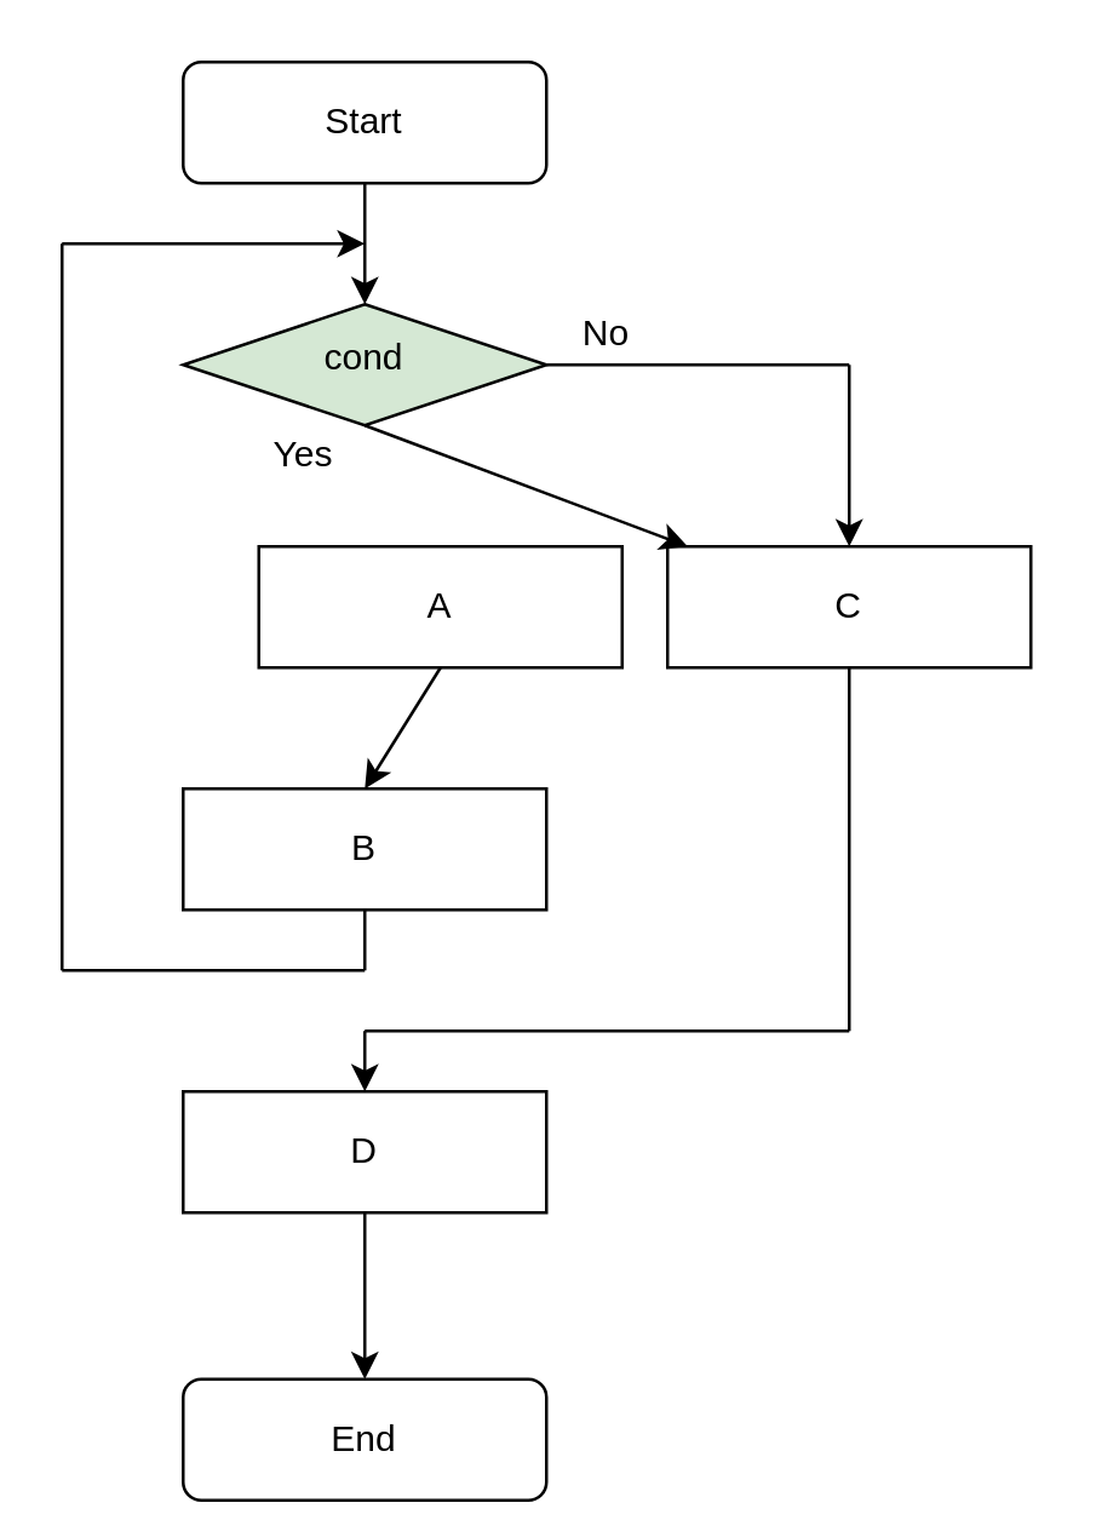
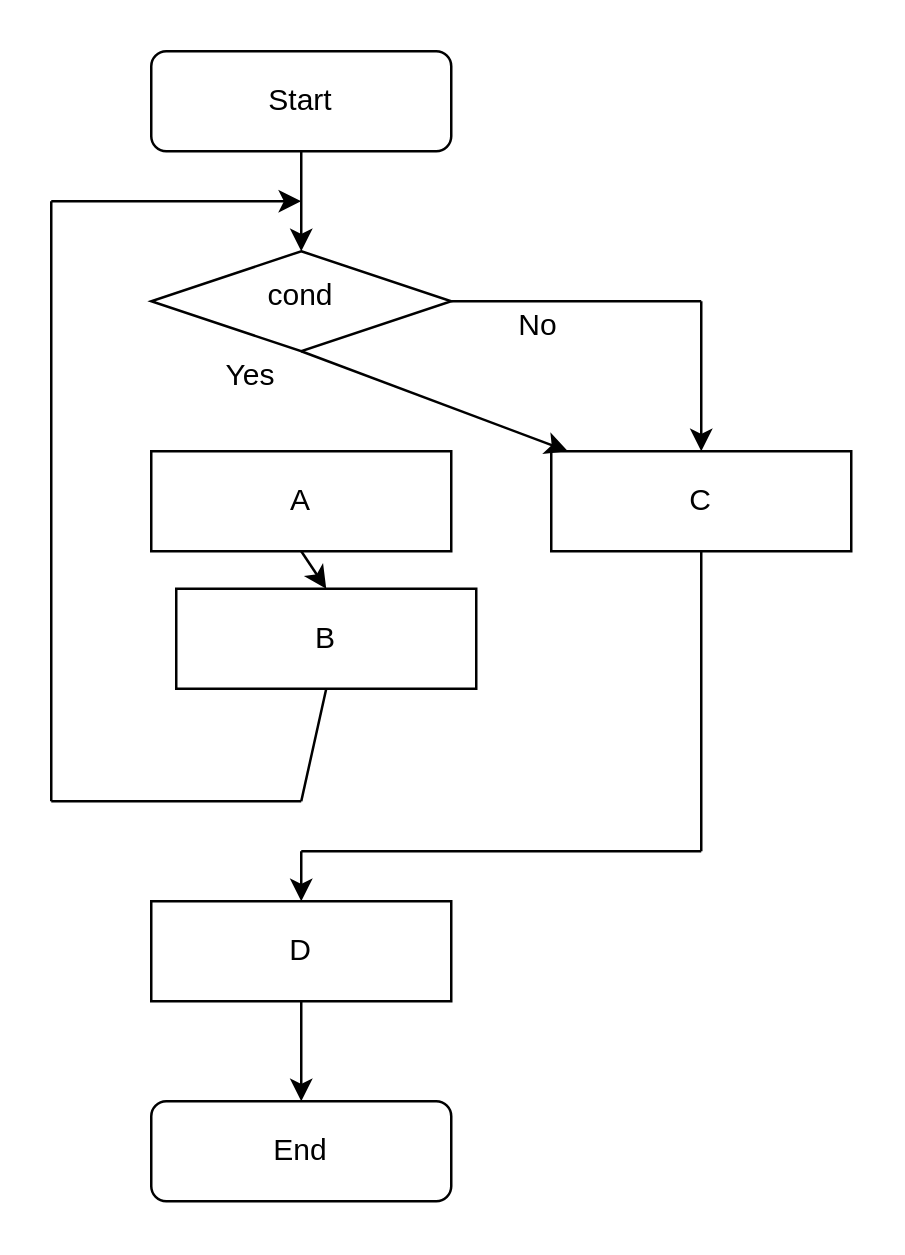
  <mxCell id="0" />
  <mxCell id="1" parent="0" />
- <mxCell id="2" value="cond" style="rhombus;whiteSpace=wrap;html=1;shadow=0;fontFamily=Helvetica;fontSize=12;align=center;strokeWidth=1;spacing=6;spacingTop=-4;fillColor=#d5e8d4;" parent="1" vertex="1"><mxGeometry x="60" y="100" width="120" height="40" as="geometry" /></mxCell>
- <mxCell id="3" value="A" style="rounded=0;whiteSpace=wrap;html=1;" parent="1" vertex="1"><mxGeometry x="85" y="180" width="120" height="40" as="geometry" /></mxCell>
- <mxCell id="4" value="B" style="rounded=0;whiteSpace=wrap;html=1;" parent="1" vertex="1"><mxGeometry x="60" y="260" width="120" height="40" as="geometry" /></mxCell>
+ <mxCell id="2" value="cond" style="rhombus;whiteSpace=wrap;html=1;shadow=0;fontFamily=Helvetica;fontSize=12;align=center;strokeWidth=1;spacing=6;spacingTop=-4;" parent="1" vertex="1"><mxGeometry x="60" y="100" width="120" height="40" as="geometry" /></mxCell>
+ <mxCell id="3" value="A" style="rounded=0;whiteSpace=wrap;html=1;" parent="1" vertex="1"><mxGeometry x="60" y="180" width="120" height="40" as="geometry" /></mxCell>
+ <mxCell id="4" value="B" style="rounded=0;whiteSpace=wrap;html=1;" parent="1" vertex="1"><mxGeometry x="70" y="235" width="120" height="40" as="geometry" /></mxCell>
  <mxCell id="5" value="C" style="rounded=0;whiteSpace=wrap;html=1;" parent="1" vertex="1"><mxGeometry x="220" y="180" width="120" height="40" as="geometry" /></mxCell>
  <mxCell id="6" value="" style="endArrow=classic;html=1;exitX=0.5;exitY=1;exitDx=0;exitDy=0;" parent="1" source="2" target="5" edge="1"><mxGeometry width="50" height="50" relative="1" as="geometry"><mxPoint x="300" y="90" as="sourcePoint" /><mxPoint x="350" y="40" as="targetPoint" /></mxGeometry></mxCell>
  <mxCell id="7" value="" style="endArrow=classic;html=1;exitX=0.5;exitY=1;exitDx=0;exitDy=0;entryX=0.5;entryY=0;entryDx=0;entryDy=0;" parent="1" source="3" target="4" edge="1"><mxGeometry width="50" height="50" relative="1" as="geometry"><mxPoint x="130" y="150" as="sourcePoint" /><mxPoint x="130" y="190" as="targetPoint" /></mxGeometry></mxCell>
  <mxCell id="8" value="" style="endArrow=classic;html=1;entryX=0.5;entryY=0;entryDx=0;entryDy=0;" parent="1" target="5" edge="1"><mxGeometry width="50" height="50" relative="1" as="geometry"><mxPoint x="280" y="120" as="sourcePoint" /><mxPoint x="290" y="170" as="targetPoint" /></mxGeometry></mxCell>
  <mxCell id="9" value="" style="endArrow=none;html=1;exitX=1;exitY=0.5;exitDx=0;exitDy=0;" parent="1" source="2" edge="1"><mxGeometry width="50" height="50" relative="1" as="geometry"><mxPoint x="290" y="210" as="sourcePoint" /><mxPoint x="280" y="120" as="targetPoint" /></mxGeometry></mxCell>
  <mxCell id="10" value="D" style="rounded=0;whiteSpace=wrap;html=1;" parent="1" vertex="1"><mxGeometry x="60" y="360" width="120" height="40" as="geometry" /></mxCell>
  <mxCell id="11" value="" style="endArrow=none;html=1;entryX=0.5;entryY=1;entryDx=0;entryDy=0;" parent="1" target="5" edge="1"><mxGeometry width="50" height="50" relative="1" as="geometry"><mxPoint x="280" y="340" as="sourcePoint" /><mxPoint x="300" y="290" as="targetPoint" /></mxGeometry></mxCell>
  <mxCell id="12" value="" style="endArrow=classic;html=1;" parent="1" edge="1"><mxGeometry width="50" height="50" relative="1" as="geometry"><mxPoint x="20" y="80" as="sourcePoint" /><mxPoint x="120" y="80" as="targetPoint" /></mxGeometry></mxCell>
  <mxCell id="13" value="" style="endArrow=classic;html=1;entryX=0.5;entryY=0;entryDx=0;entryDy=0;" parent="1" target="10" edge="1"><mxGeometry width="50" height="50" relative="1" as="geometry"><mxPoint x="120" y="340" as="sourcePoint" /><mxPoint x="120" y="340" as="targetPoint" /></mxGeometry></mxCell>
  <mxCell id="14" value="" style="endArrow=classic;html=1;entryX=0.5;entryY=0;entryDx=0;entryDy=0;" parent="1" source="15" target="2" edge="1"><mxGeometry width="50" height="50" relative="1" as="geometry"><mxPoint x="120" y="60" as="sourcePoint" /><mxPoint x="140" y="40" as="targetPoint" /></mxGeometry></mxCell>
  <mxCell id="15" value="Start" style="rounded=1;whiteSpace=wrap;html=1;" parent="1" vertex="1"><mxGeometry x="60" y="20" width="120" height="40" as="geometry" /></mxCell>
- <mxCell id="16" value="End" style="rounded=1;whiteSpace=wrap;html=1;" parent="1" vertex="1"><mxGeometry x="60" y="455" width="120" height="40" as="geometry" /></mxCell>
+ <mxCell id="16" value="End" style="rounded=1;whiteSpace=wrap;html=1;" parent="1" vertex="1"><mxGeometry x="60" y="440" width="120" height="40" as="geometry" /></mxCell>
  <mxCell id="17" value="" style="endArrow=classic;html=1;exitX=0.5;exitY=1;exitDx=0;exitDy=0;entryX=0.5;entryY=0;entryDx=0;entryDy=0;" parent="1" source="10" target="16" edge="1"><mxGeometry width="50" height="50" relative="1" as="geometry"><mxPoint x="-40" y="430" as="sourcePoint" /><mxPoint x="10" y="380" as="targetPoint" /></mxGeometry></mxCell>
  <mxCell id="18" value="" style="endArrow=none;html=1;" parent="1" edge="1"><mxGeometry width="50" height="50" relative="1" as="geometry"><mxPoint x="120" y="340" as="sourcePoint" /><mxPoint x="280" y="340" as="targetPoint" /></mxGeometry></mxCell>
  <mxCell id="19" value="" style="endArrow=none;html=1;exitX=0.5;exitY=1;exitDx=0;exitDy=0;" parent="1" source="4" edge="1"><mxGeometry width="50" height="50" relative="1" as="geometry"><mxPoint x="290" y="250" as="sourcePoint" /><mxPoint x="120" y="320" as="targetPoint" /></mxGeometry></mxCell>
  <mxCell id="20" value="" style="endArrow=none;html=1;" parent="1" edge="1"><mxGeometry width="50" height="50" relative="1" as="geometry"><mxPoint x="120" y="320" as="sourcePoint" /><mxPoint x="20" y="320" as="targetPoint" /></mxGeometry></mxCell>
  <mxCell id="21" value="" style="endArrow=none;html=1;" parent="1" edge="1"><mxGeometry width="50" height="50" relative="1" as="geometry"><mxPoint x="20" y="320" as="sourcePoint" /><mxPoint x="20" y="80" as="targetPoint" /></mxGeometry></mxCell>
  <mxCell id="22" value="Yes" style="text;html=1;strokeColor=none;fillColor=none;align=center;verticalAlign=middle;whiteSpace=wrap;rounded=0;" parent="1" vertex="1"><mxGeometry x="80" y="140" width="40" height="20" as="geometry" /></mxCell>
- <mxCell id="23" value="No" style="text;html=1;strokeColor=none;fillColor=none;align=center;verticalAlign=middle;whiteSpace=wrap;rounded=0;" parent="1" vertex="1"><mxGeometry x="180" y="100" width="40" height="20" as="geometry" /></mxCell>
+ <mxCell id="23" value="No" style="text;html=1;strokeColor=none;fillColor=none;align=center;verticalAlign=middle;whiteSpace=wrap;rounded=0;" parent="1" vertex="1"><mxGeometry x="195" y="120" width="40" height="20" as="geometry" /></mxCell>
